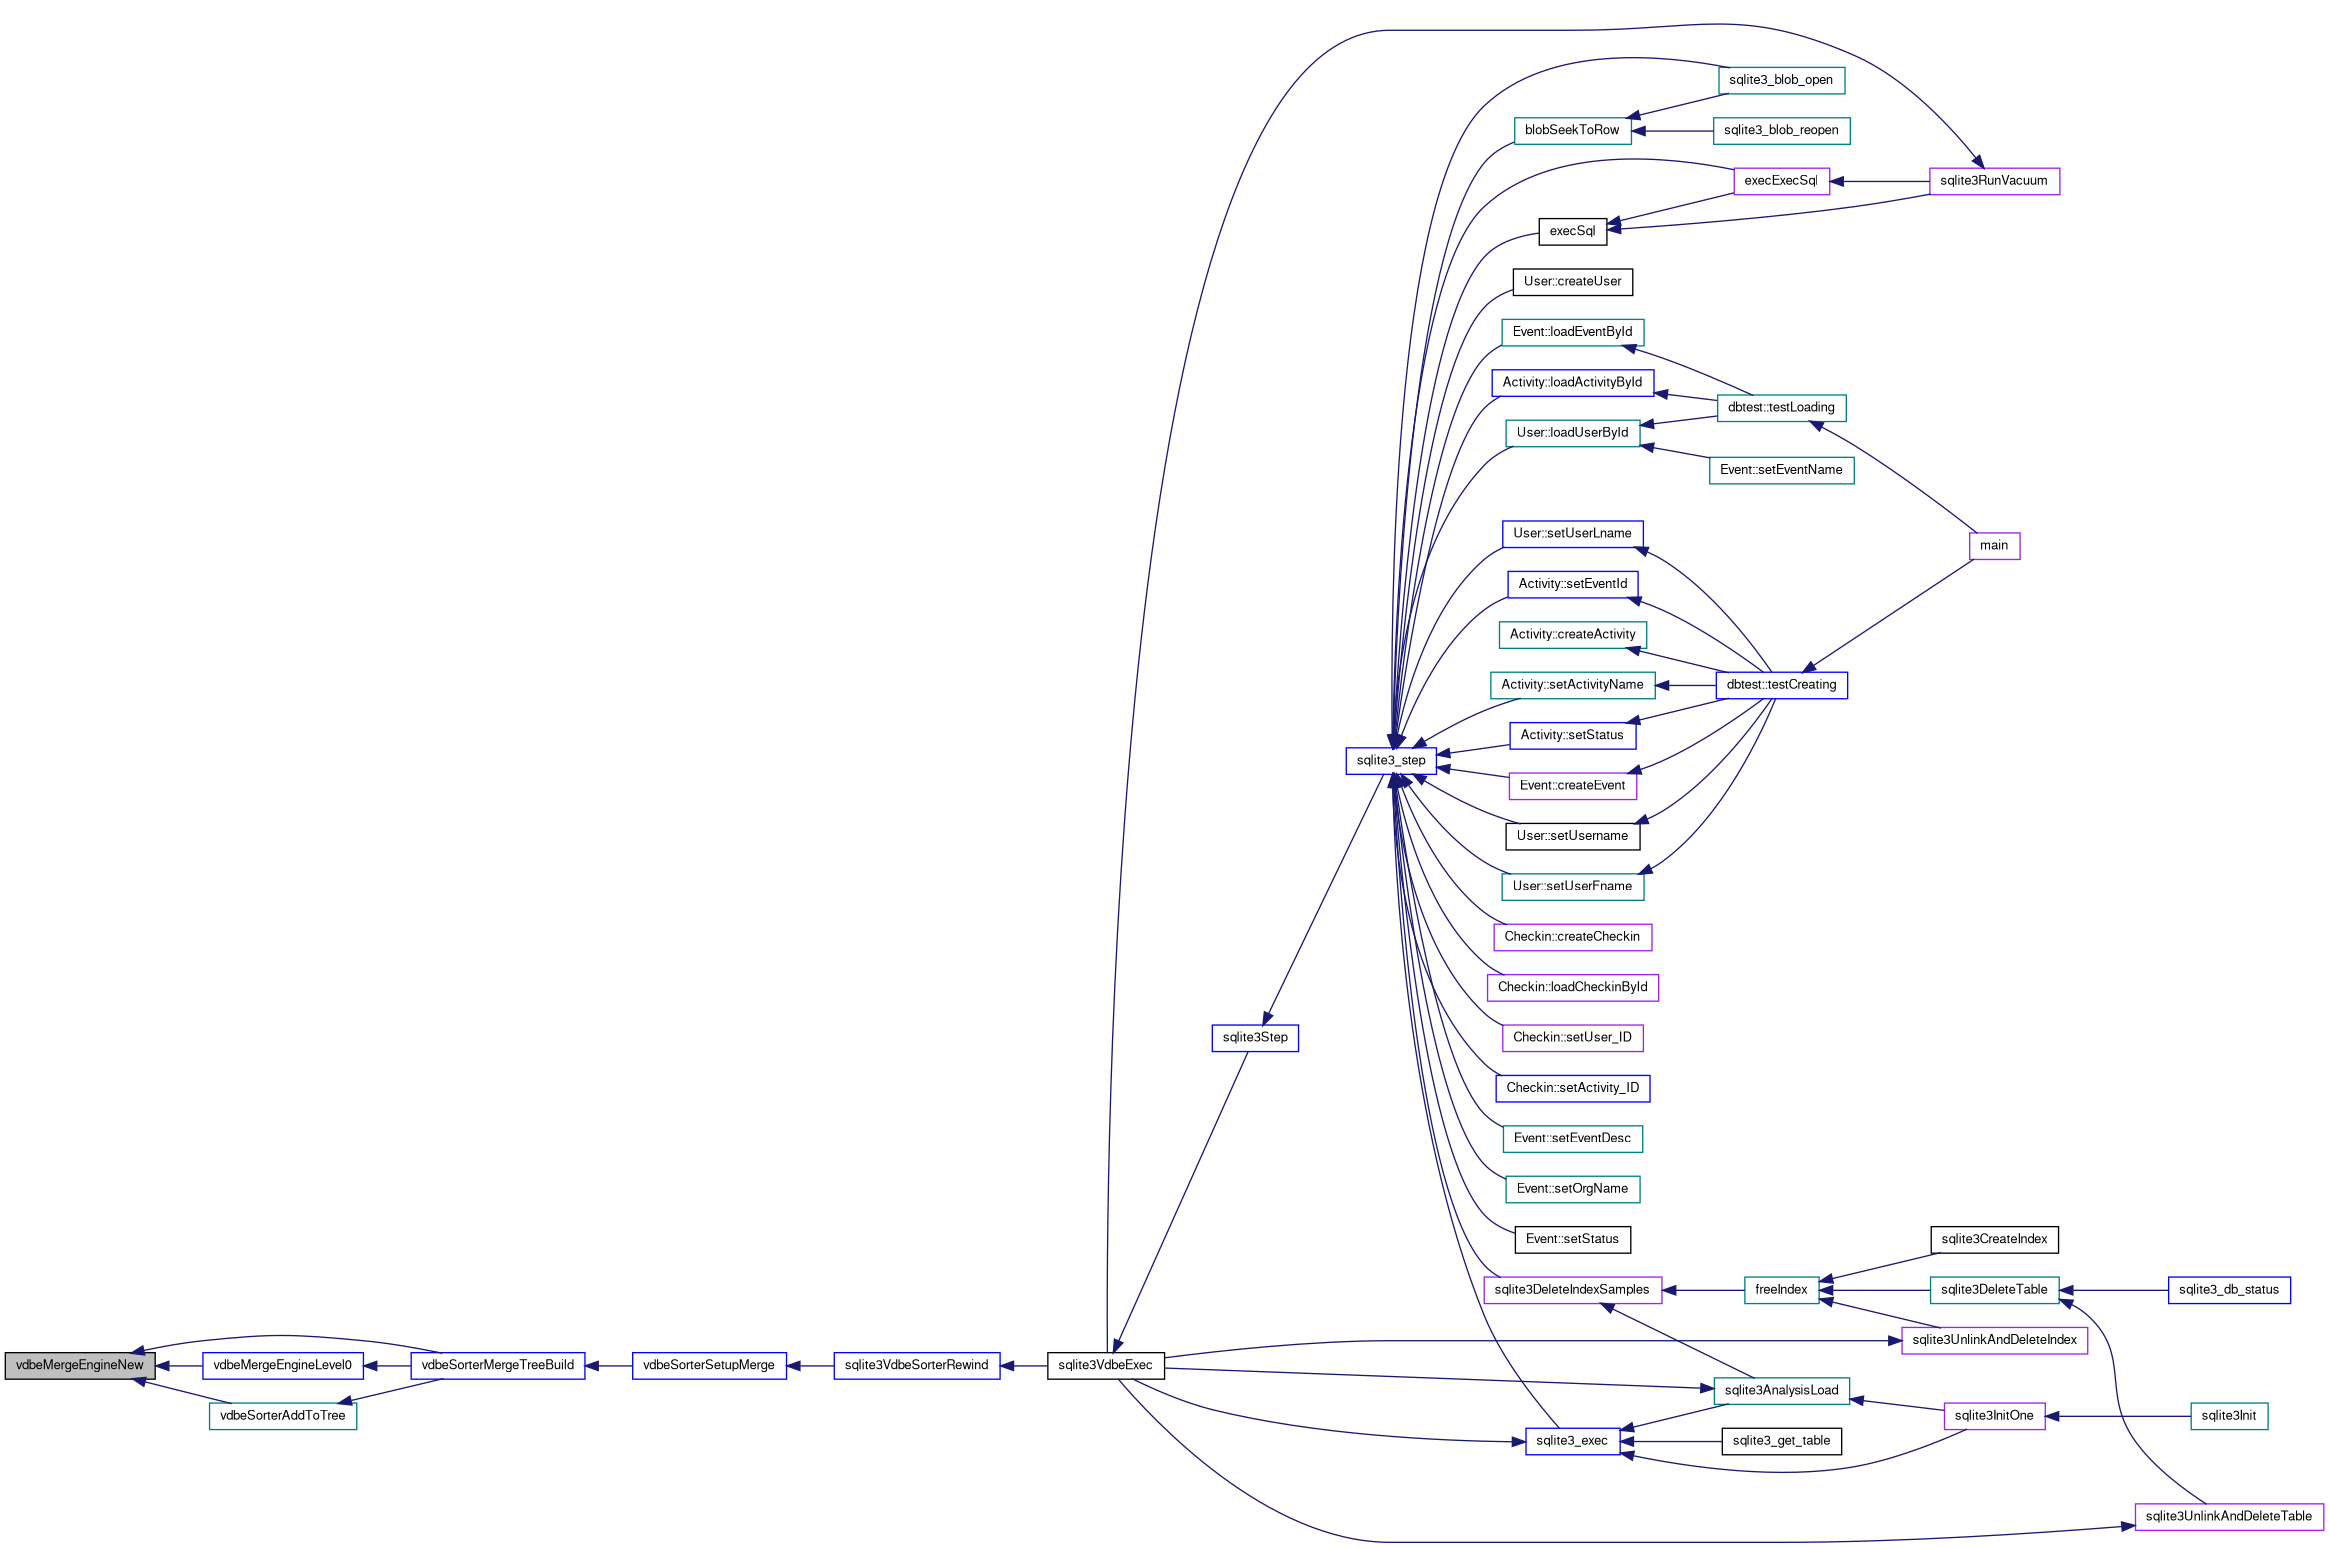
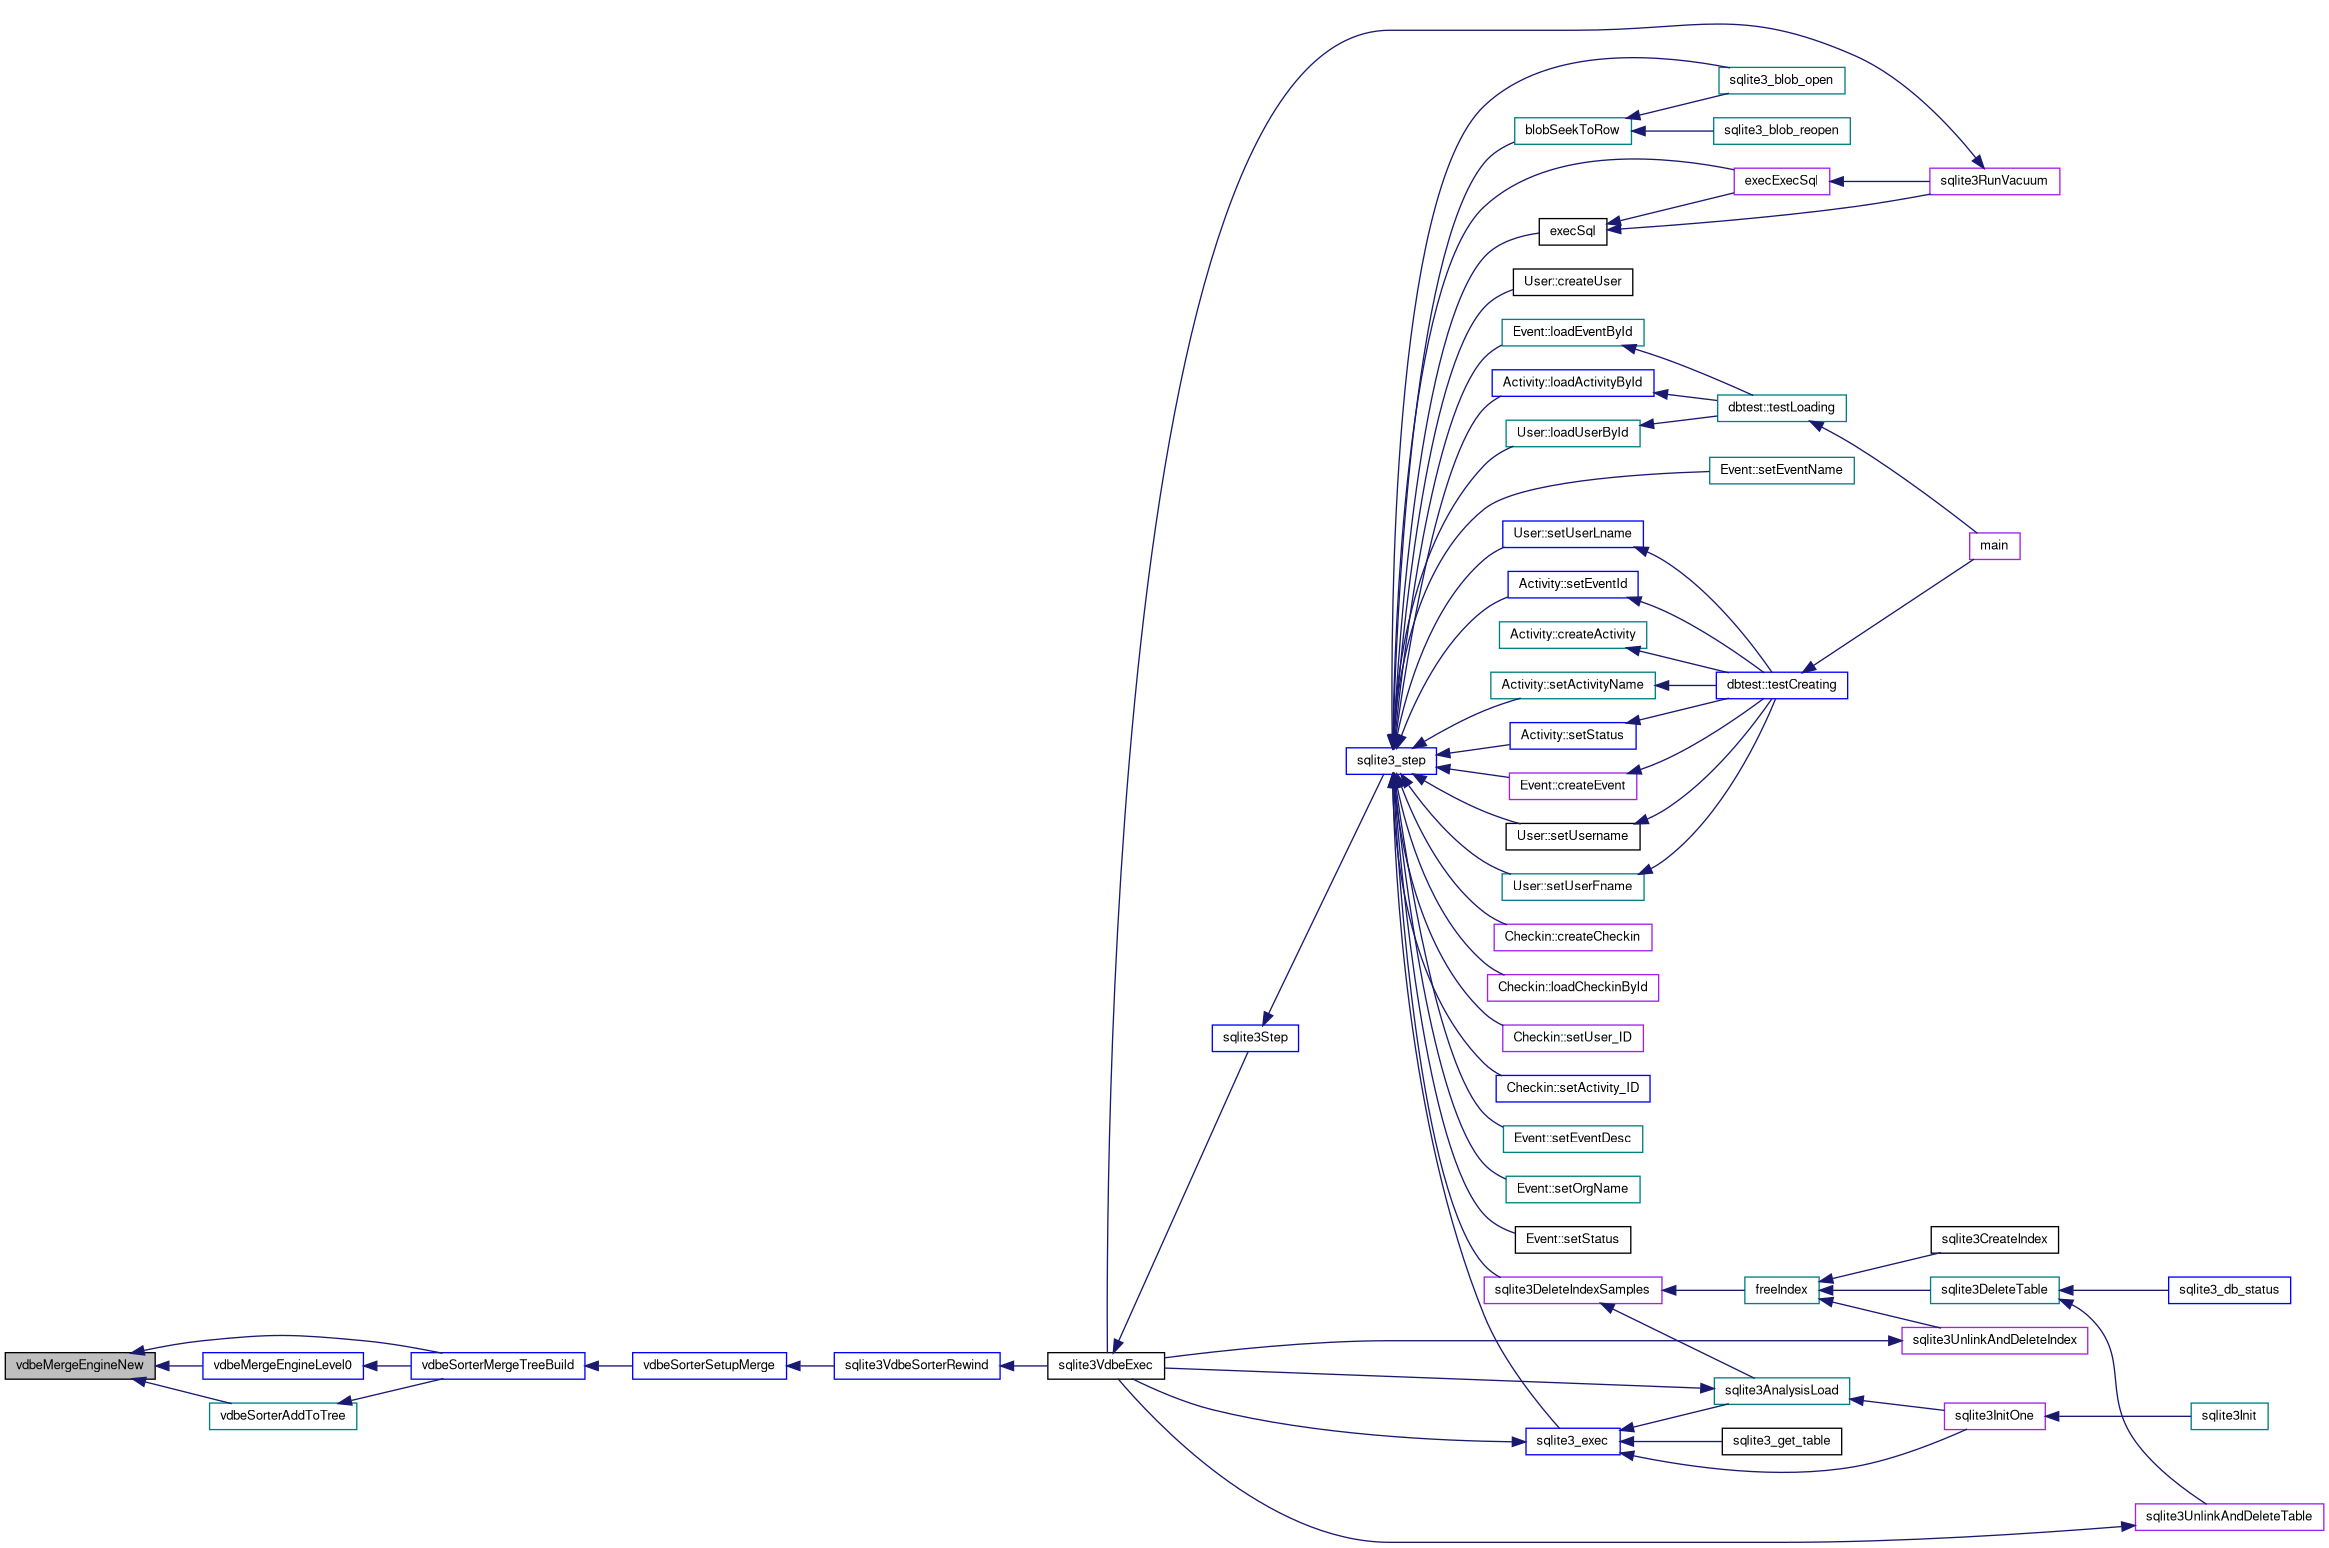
  digraph {
    rankdir=LR
    node [color=teal fillcolor=white fontname=FreeSans fontsize=10 shape=record style=filled]
    edge [color=midnightblue dir=back fontname=FreeSans fontsize=10 labelfontname=FreeSans labelfontsize=10 style=solid]
    n1 [color=black fillcolor=grey75 fontcolor=black height=0.2 label=vdbeMergeEngineNew width=0.4]
    n2 [color=blue height=0.2 label=vdbeMergeEngineLevel0 width=0.4]
    n3 [color=blue height=0.2 label=vdbeSorterMergeTreeBuild width=0.4]
    n4 [height=0.2 label=vdbeSorterAddToTree width=0.4]
    n5 [color=blue height=0.2 label=vdbeSorterSetupMerge width=0.4]
    n6 [color=blue height=0.2 label=sqlite3VdbeSorterRewind width=0.4]
    n7 [color=black height=0.2 label=sqlite3VdbeExec width=0.4]
    n8 [color=blue height=0.2 label=sqlite3Step width=0.4]
    n9 [color=blue height=0.2 label=sqlite3_step width=0.4]
    n10 [color=blue height=0.2 label="Activity::loadActivityById" width=0.4]
    n11 [color=blue height=0.2 label="Activity::setEventId" width=0.4]
    n12 [height=0.2 label="Activity::setActivityName" width=0.4]
    n13 [color=blue height=0.2 label="Activity::setStatus" width=0.4]
    n14 [color=purple height=0.2 label="Checkin::createCheckin" width=0.4]
    n15 [color=purple height=0.2 label="Checkin::loadCheckinById" width=0.4]
    n16 [color=purple height=0.2 label="Checkin::setUser_ID" width=0.4]
    n17 [color=blue height=0.2 label="Checkin::setActivity_ID" width=0.4]
    n18 [color=purple height=0.2 label="Event::createEvent" width=0.4]
    n19 [height=0.2 label="Event::loadEventById" width=0.4]
    n20 [height=0.2 label="Event::setEventName" width=0.4]
    n21 [height=0.2 label="Event::setEventDesc" width=0.4]
    n22 [height=0.2 label="Event::setOrgName" width=0.4]
    n23 [color=black height=0.2 label="Event::setStatus" width=0.4]
    n24 [height=0.2 label=blobSeekToRow width=0.4]
    n25 [color=purple height=0.2 label=sqlite3DeleteIndexSamples width=0.4]
    n26 [color=blue height=0.2 label=sqlite3_exec width=0.4]
    n27 [color=black height=0.2 label=execSql width=0.4]
    n28 [color=purple height=0.2 label=execExecSql width=0.4]
    n29 [color=black height=0.2 label="User::createUser" width=0.4]
    n30 [height=0.2 label="User::loadUserById" width=0.4]
    n31 [color=black height=0.2 label="User::setUsername" width=0.4]
    n32 [height=0.2 label="User::setUserFname" width=0.4]
    n33 [color=blue height=0.2 label="User::setUserLname" width=0.4]
    n34 [height=0.2 label=sqlite3_blob_open width=0.4]
    n35 [height=0.2 label="Activity::createActivity" width=0.4]
    n36 [color=blue height=0.2 label="dbtest::testCreating" width=0.4]
    n37 [height=0.2 label="dbtest::testLoading" width=0.4]
    n38 [height=0.2 label=sqlite3_blob_reopen width=0.4]
    n39 [height=0.2 label=sqlite3AnalysisLoad width=0.4]
    n40 [height=0.2 label=freeIndex width=0.4]
    n41 [color=purple height=0.2 label=sqlite3InitOne width=0.4]
    n42 [color=black height=0.2 label=sqlite3_get_table width=0.4]
    n43 [color=purple height=0.2 label=sqlite3RunVacuum width=0.4]
    n44 [color=purple height=0.2 label=main width=0.4]
    n45 [color=purple height=0.2 label=sqlite3UnlinkAndDeleteIndex width=0.4]
    n46 [height=0.2 label=sqlite3DeleteTable width=0.4]
    n47 [color=black height=0.2 label=sqlite3CreateIndex width=0.4]
    n48 [height=0.2 label=sqlite3Init width=0.4]
    n49 [color=blue height=0.2 label=sqlite3_db_status width=0.4]
    n50 [color=purple height=0.2 label=sqlite3UnlinkAndDeleteTable width=0.4]
    n1 -> n2
    n1 -> n3
    n1 -> n4
    n2 -> n3
    n3 -> n5
    n4 -> n3
    n5 -> n6
    n6 -> n7
    n7 -> n8
    n8 -> n9
    n9 -> n10
    n9 -> n11
    n9 -> n12
    n9 -> n13
    n9 -> n14
    n9 -> n15
    n9 -> n16
    n9 -> n17
    n9 -> n18
    n9 -> n19
-   n30 -> n20
+   n9 -> n20
    n9 -> n21
    n9 -> n22
    n9 -> n23
    n9 -> n24
    n9 -> n25
    n9 -> n26
    n9 -> n27
    n9 -> n28
    n9 -> n29
    n9 -> n30
    n9 -> n31
    n9 -> n32
    n9 -> n33
    n9 -> n34
    n10 -> n37
    n11 -> n36
    n12 -> n36
    n13 -> n36
    n18 -> n36
    n19 -> n37
    n24 -> n34
    n24 -> n38
    n25 -> n39
    n25 -> n40
    n26 -> n7
    n26 -> n39
    n26 -> n41
    n26 -> n42
    n27 -> n28
    n27 -> n43
    n28 -> n43
    n30 -> n37
    n31 -> n36
    n32 -> n36
    n33 -> n36
    n35 -> n36
    n36 -> n44
    n37 -> n44
    n39 -> n7
    n39 -> n41
    n40 -> n45
    n40 -> n46
    n40 -> n47
    n41 -> n48
    n43 -> n7
    n45 -> n7
    n46 -> n49
    n46 -> n50
    n50 -> n7
  }
